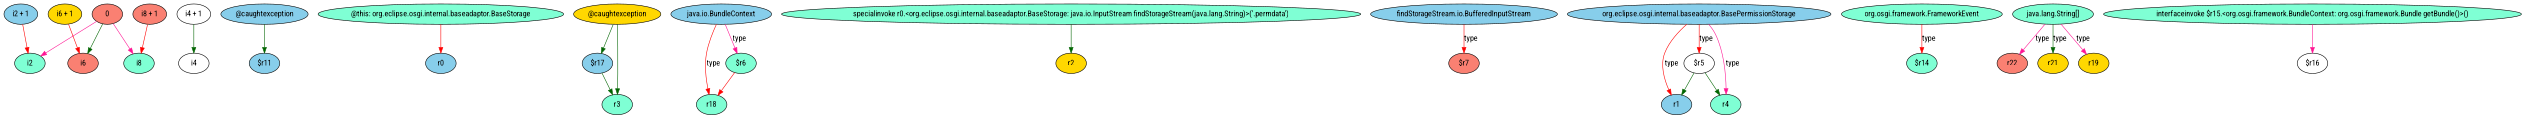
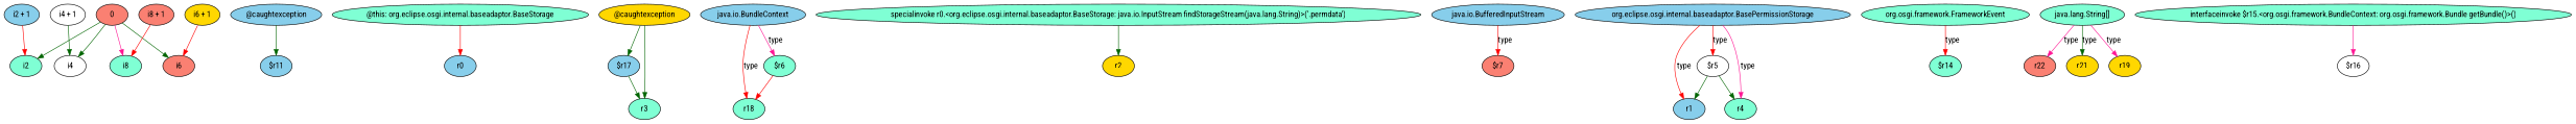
  digraph {
    fontname="Roboto Condensed"
    node [fillcolor=aquamarine fontname="Roboto Condensed" style=filled]
    edge [color=darkgreen fontname="Roboto Condensed"]
    n1 [fillcolor=skyblue label="i2 + 1"]
    n2 [label=i2]
    n3 [fillcolor=white label="i4 + 1"]
    n4 [fillcolor=white label=i4]
    n5 [fillcolor=skyblue label="@caughtexception"]
    n6 [fillcolor=skyblue label="$r11"]
    n7 [label="@this: org.eclipse.osgi.internal.baseadaptor.BaseStorage"]
    n8 [fillcolor=skyblue label=r0]
    n9 [fillcolor=skyblue label="$r17"]
    n10 [label=r3]
    n11 [fillcolor=skyblue label="java.io.BundleContext"]
    n12 [label=r18]
    n13 [label="$r6"]
    n14 [label="specialinvoke r0.<org.eclipse.osgi.internal.baseadaptor.BaseStorage: java.io.InputStream findStorageStream(java.lang.String)>('.permdata')"]
    n15 [fillcolor=gold label=r2]
-   n16 [fillcolor=skyblue label="findStorageStream.io.BufferedInputStream"]
+   n16 [fillcolor=skyblue label="java.io.BufferedInputStream"]
    n17 [fillcolor=salmon label="$r7"]
    n18 [fillcolor=skyblue label=r1]
    n19 [label=r4]
    n20 [fillcolor=white label="$r5"]
    n21 [fillcolor=gold label="@caughtexception"]
    n22 [fillcolor=skyblue label="org.eclipse.osgi.internal.baseadaptor.BasePermissionStorage"]
    n23 [fillcolor=salmon label=0]
    n24 [label=i8]
    n25 [fillcolor=salmon label=i6]
    n26 [label="org.osgi.framework.FrameworkEvent"]
    n27 [label="$r14"]
    n28 [label="java.lang.String[]"]
    n29 [fillcolor=salmon label=r22]
    n30 [fillcolor=gold label=r21]
    n31 [fillcolor=gold label=r19]
    n32 [fillcolor=salmon label="i8 + 1"]
    n33 [fillcolor=gold label="i6 + 1"]
    n34 [label="interfaceinvoke $r15.<org.osgi.framework.BundleContext: org.osgi.framework.Bundle getBundle()>()"]
    n35 [fillcolor=white label="$r16"]
    n1 -> n2 [color=red]
    n3 -> n4
    n5 -> n6
    n7 -> n8 [color=red]
    n9 -> n10
    n11 -> n12 [color=red label=type]
    n11 -> n13 [color=deeppink label=type]
    n13 -> n12 [color=red]
    n14 -> n15
    n16 -> n17 [color=red label=type]
    n20 -> n18
    n20 -> n19
    n21 -> n9
    n21 -> n10
    n22 -> n18 [color=red label=type]
    n22 -> n19 [color=deeppink label=type]
    n22 -> n20 [color=red label=type]
-   n23 -> n2 [color=deeppink]
+   n23 -> n2
+   n23 -> n4
    n23 -> n24 [color=deeppink]
    n23 -> n25
    n26 -> n27 [color=red label=type]
    n28 -> n29 [color=deeppink label=type]
    n28 -> n30 [label=type]
    n28 -> n31 [color=deeppink label=type]
    n32 -> n24 [color=red]
    n33 -> n25 [color=red]
    n34 -> n35 [color=deeppink]
  }
